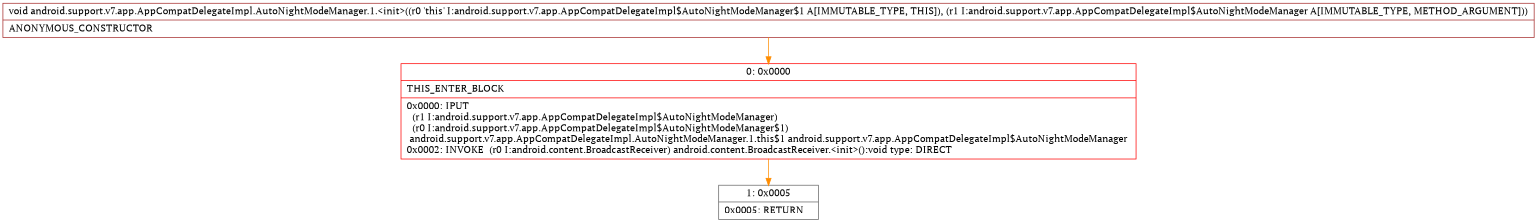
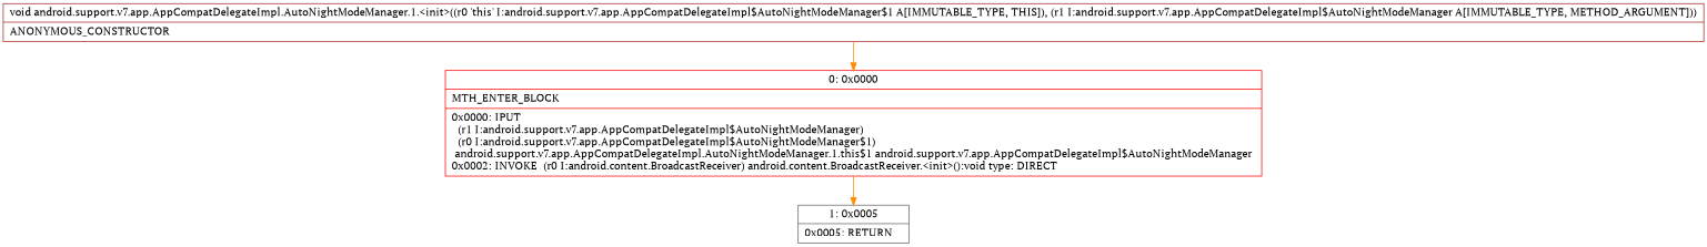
  digraph {
    fontname="PT Serif"
    node [shape=record fontname="PT Serif"]
    edge [color=darkorange fontname="PT Serif"]
-   n1 [label="{0\:\ 0x0000|THIS_ENTER_BLOCK\l|0x0000: IPUT  \l  (r1 I:android.support.v7.app.AppCompatDelegateImpl$AutoNightModeManager)\l  (r0 I:android.support.v7.app.AppCompatDelegateImpl$AutoNightModeManager$1)\l android.support.v7.app.AppCompatDelegateImpl.AutoNightModeManager.1.this$1 android.support.v7.app.AppCompatDelegateImpl$AutoNightModeManager \l0x0002: INVOKE  (r0 I:android.content.BroadcastReceiver) android.content.BroadcastReceiver.\<init\>():void type: DIRECT \l}" color=red]
+   n1 [label="{0\:\ 0x0000|MTH_ENTER_BLOCK\l|0x0000: IPUT  \l  (r1 I:android.support.v7.app.AppCompatDelegateImpl$AutoNightModeManager)\l  (r0 I:android.support.v7.app.AppCompatDelegateImpl$AutoNightModeManager$1)\l android.support.v7.app.AppCompatDelegateImpl.AutoNightModeManager.1.this$1 android.support.v7.app.AppCompatDelegateImpl$AutoNightModeManager \l0x0002: INVOKE  (r0 I:android.content.BroadcastReceiver) android.content.BroadcastReceiver.\<init\>():void type: DIRECT \l}" color=red]
    n2 [label="{1\:\ 0x0005|0x0005: RETURN   \l}" color=gray40]
    n3 [label="{void android.support.v7.app.AppCompatDelegateImpl.AutoNightModeManager.1.\<init\>((r0 'this' I:android.support.v7.app.AppCompatDelegateImpl$AutoNightModeManager$1 A[IMMUTABLE_TYPE, THIS]), (r1 I:android.support.v7.app.AppCompatDelegateImpl$AutoNightModeManager A[IMMUTABLE_TYPE, METHOD_ARGUMENT]))  | ANONYMOUS_CONSTRUCTOR\l}" color=brown]
    n1 -> n2
    n3 -> n1
  }
